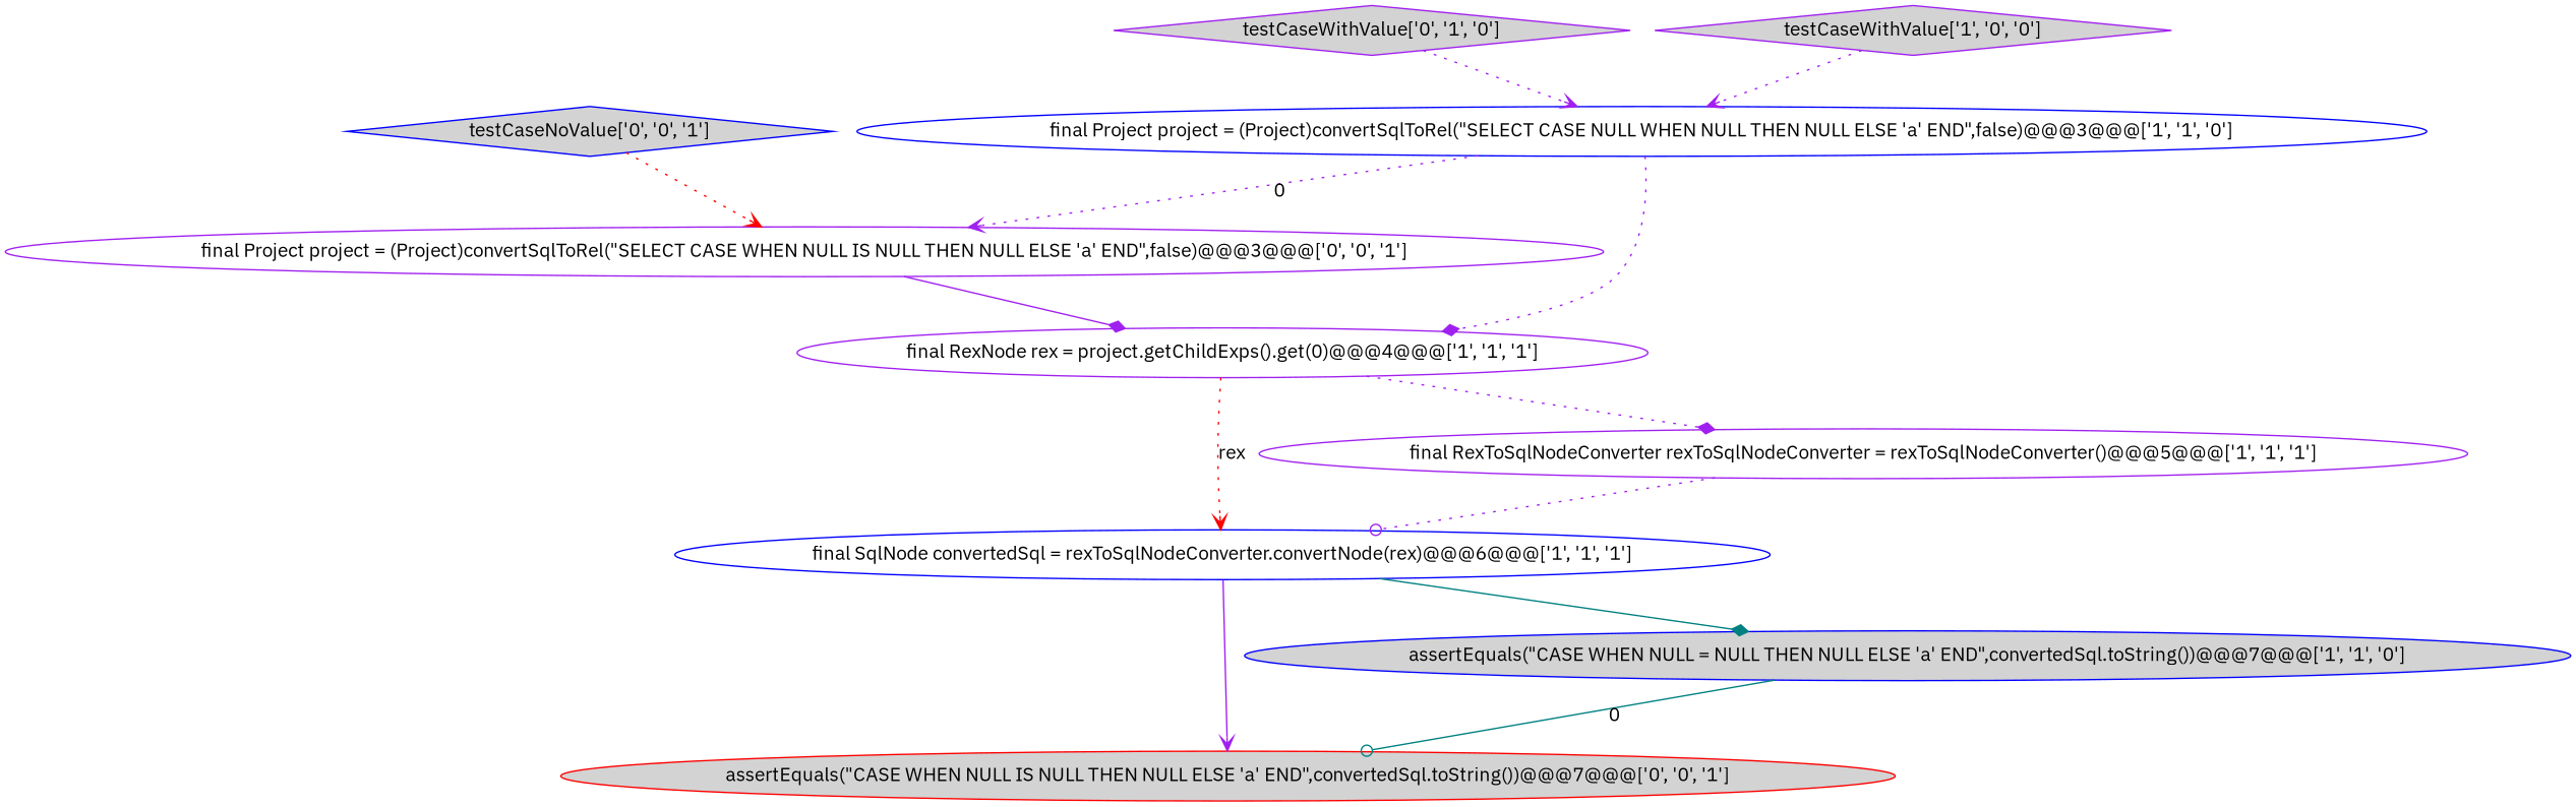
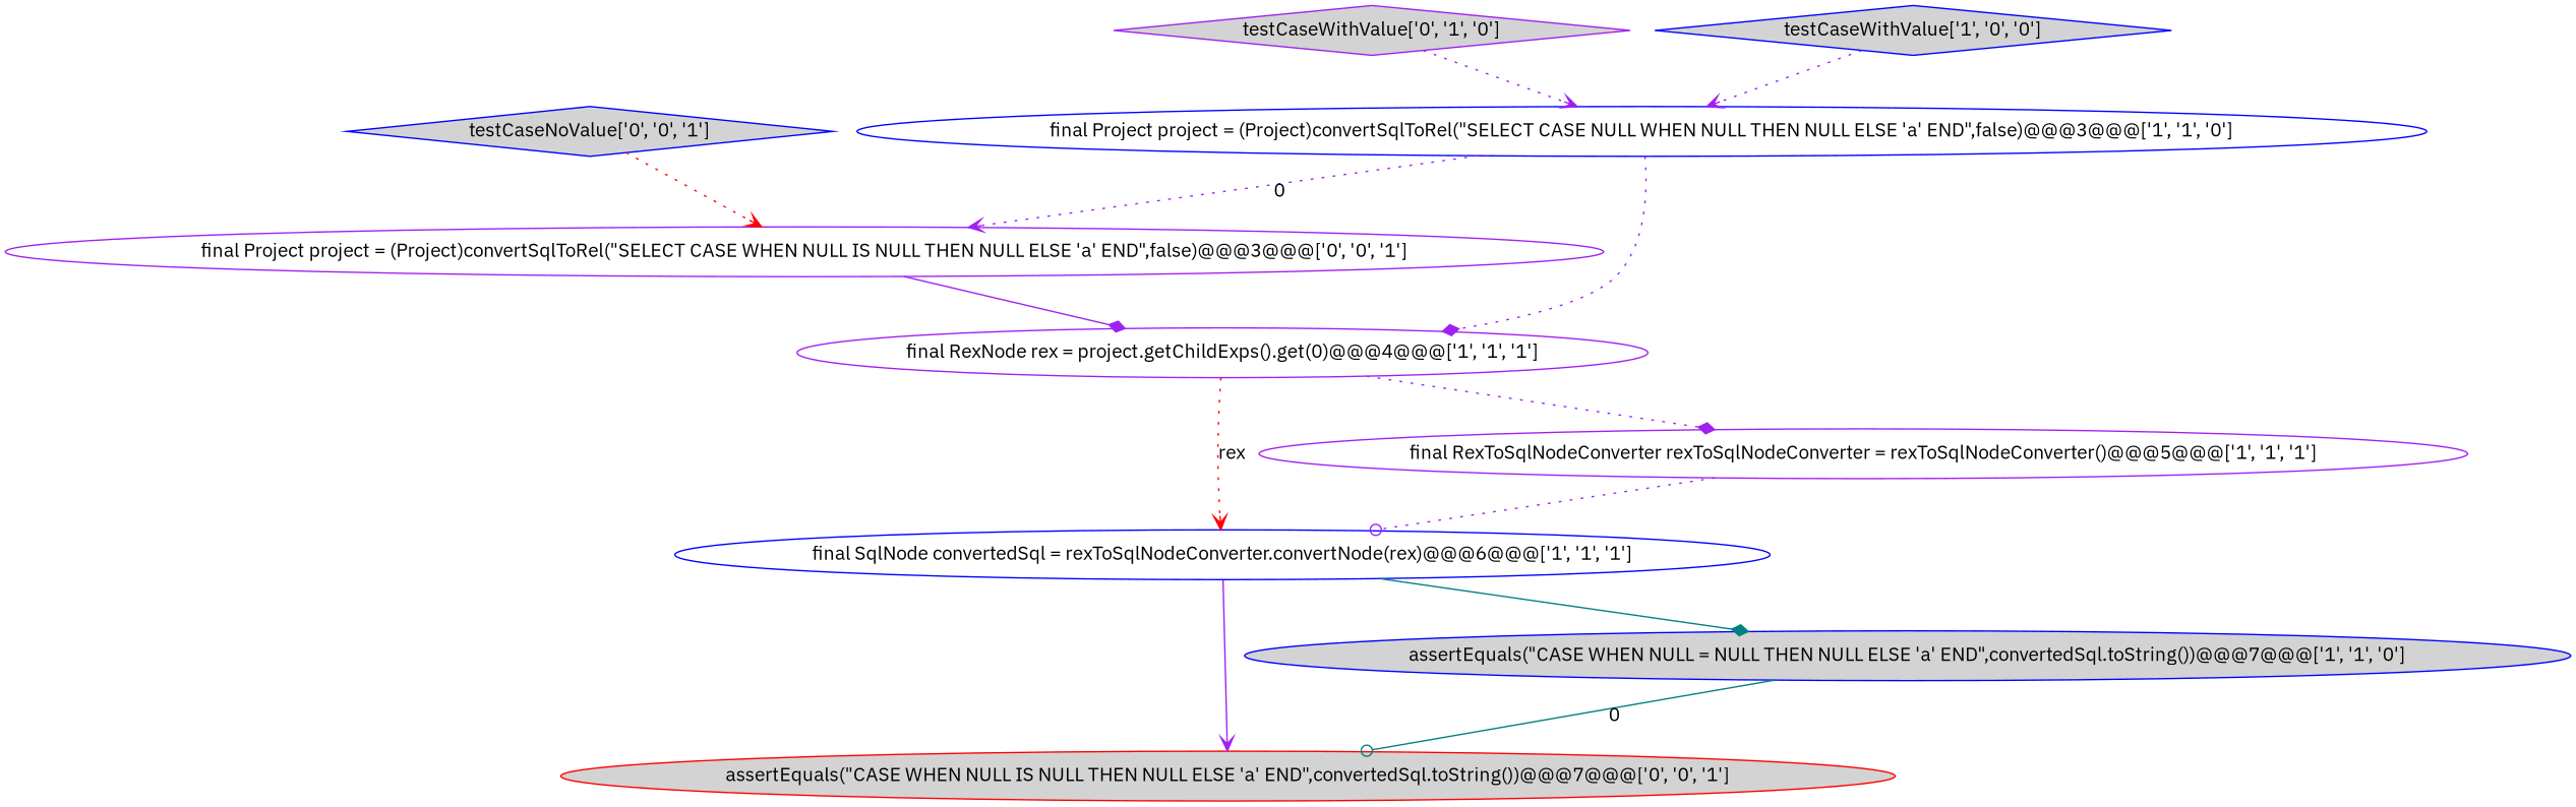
  digraph {
    fontname="IBM Plex Sans"
    node [fillcolor=lightgray shape=ellipse style=filled color=purple fontname="IBM Plex Sans"]
    edge [style=dotted color=purple arrowhead=vee fontname="IBM Plex Sans"]
    n1 [label="assertEquals(\"CASE WHEN NULL IS NULL THEN NULL ELSE 'a' END\",convertedSql.toString())@@@7@@@['0', '0', '1']" color=red]
    n2 [fillcolor=white label="final SqlNode convertedSql = rexToSqlNodeConverter.convertNode(rex)@@@6@@@['1', '1', '1']" color=blue]
    n3 [label="assertEquals(\"CASE WHEN NULL = NULL THEN NULL ELSE 'a' END\",convertedSql.toString())@@@7@@@['1', '1', '0']" color=blue]
    n4 [fillcolor=white label="final RexToSqlNodeConverter rexToSqlNodeConverter = rexToSqlNodeConverter()@@@5@@@['1', '1', '1']"]
    n5 [label="testCaseWithValue['0', '1', '0']" shape=diamond]
    n6 [fillcolor=white label="final Project project = (Project)convertSqlToRel(\"SELECT CASE NULL WHEN NULL THEN NULL ELSE 'a' END\",false)@@@3@@@['1', '1', '0']" color=blue]
    n7 [fillcolor=white label="final RexNode rex = project.getChildExps().get(0)@@@4@@@['1', '1', '1']"]
    n8 [label="testCaseNoValue['0', '0', '1']" shape=diamond color=blue]
    n9 [fillcolor=white label="final Project project = (Project)convertSqlToRel(\"SELECT CASE WHEN NULL IS NULL THEN NULL ELSE 'a' END\",false)@@@3@@@['0', '0', '1']"]
-   n10 [label="testCaseWithValue['1', '0', '0']" shape=diamond]
+   n10 [label="testCaseWithValue['1', '0', '0']" shape=diamond color=blue]
    n2 -> n1 [style=solid]
    n2 -> n3 [style=solid color=teal arrowhead=diamond]
    n3 -> n1 [label=0 style=solid color=teal arrowhead=odot]
    n4 -> n2 [arrowhead=odot]
    n5 -> n6
    n6 -> n7 [arrowhead=diamond]
    n6 -> n9 [label=0]
    n7 -> n2 [label=rex color=red]
    n7 -> n4 [arrowhead=diamond]
    n8 -> n9 [color=red]
    n9 -> n7 [style=solid arrowhead=diamond]
    n10 -> n6
  }
